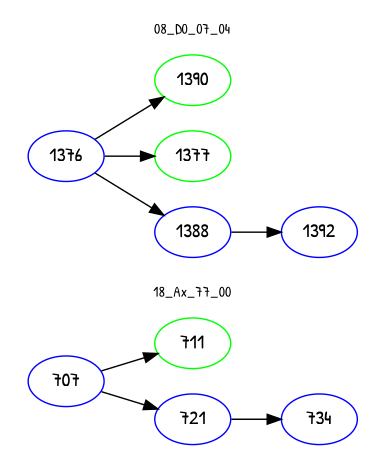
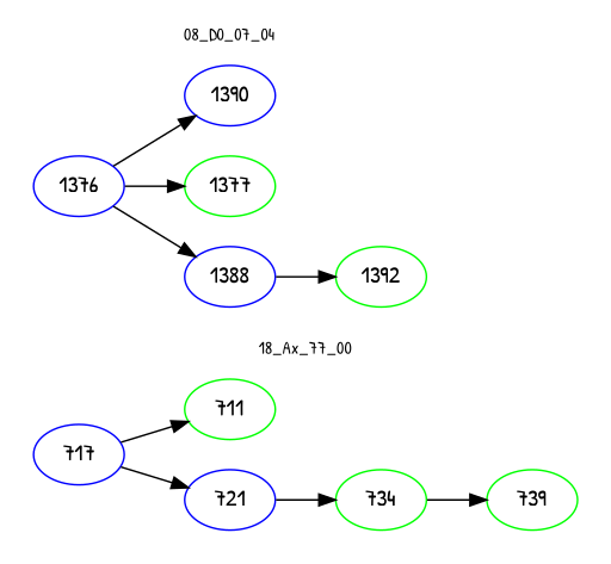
  digraph {
    fontname="Patrick Hand"
    rankdir=LR
    node [color=blue fontname="Patrick Hand"]
    edge [color=black fontname="Patrick Hand"]
    n1 [label=721]
-   n2 [label=707]
-   n3 [label=734]
+   n2 [label=717]
+   n3 [color=green label=734]
    n4 [color=green label=711]
+   n5 [color=green label=739]
    n6 [label=1376]
    n7 [label=1388]
    n8 [color=green label=1377]
-   n9 [label=1392]
-   n10 [color=green label=1390]
+   n9 [color=green label=1392]
+   n10 [label=1390]
    subgraph cluster_1 {
      color=white
      fontsize=10
      label="18_Ax_77_00"
      n1
      n2
      n3
      n4
+     n5
    }
    subgraph cluster_2 {
      color=white
      fontsize=10
      label="08_D0_07_04"
      n6
      n7
      n8
      n9
      n10
    }
    n1 -> n3
    n2 -> n1
    n2 -> n4
+   n3 -> n5
    n6 -> n7
    n6 -> n8
    n6 -> n10
    n7 -> n9
  }
